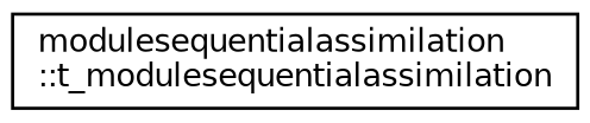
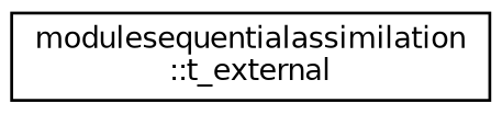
  digraph {
    rankdir=LR
    fontname="DejaVu Sans"
-   n1 [color=black fillcolor=white fontname="DejaVu Sans" fontsize=10 height=0.2 label="modulesequentialassimilation\l::t_modulesequentialassimilation" shape=record style=filled width=0.4]
+   n1 [color=black fillcolor=white fontname="DejaVu Sans" fontsize=10 height=0.2 label="modulesequentialassimilation\l::t_external" shape=record style=filled width=0.4]
  }
